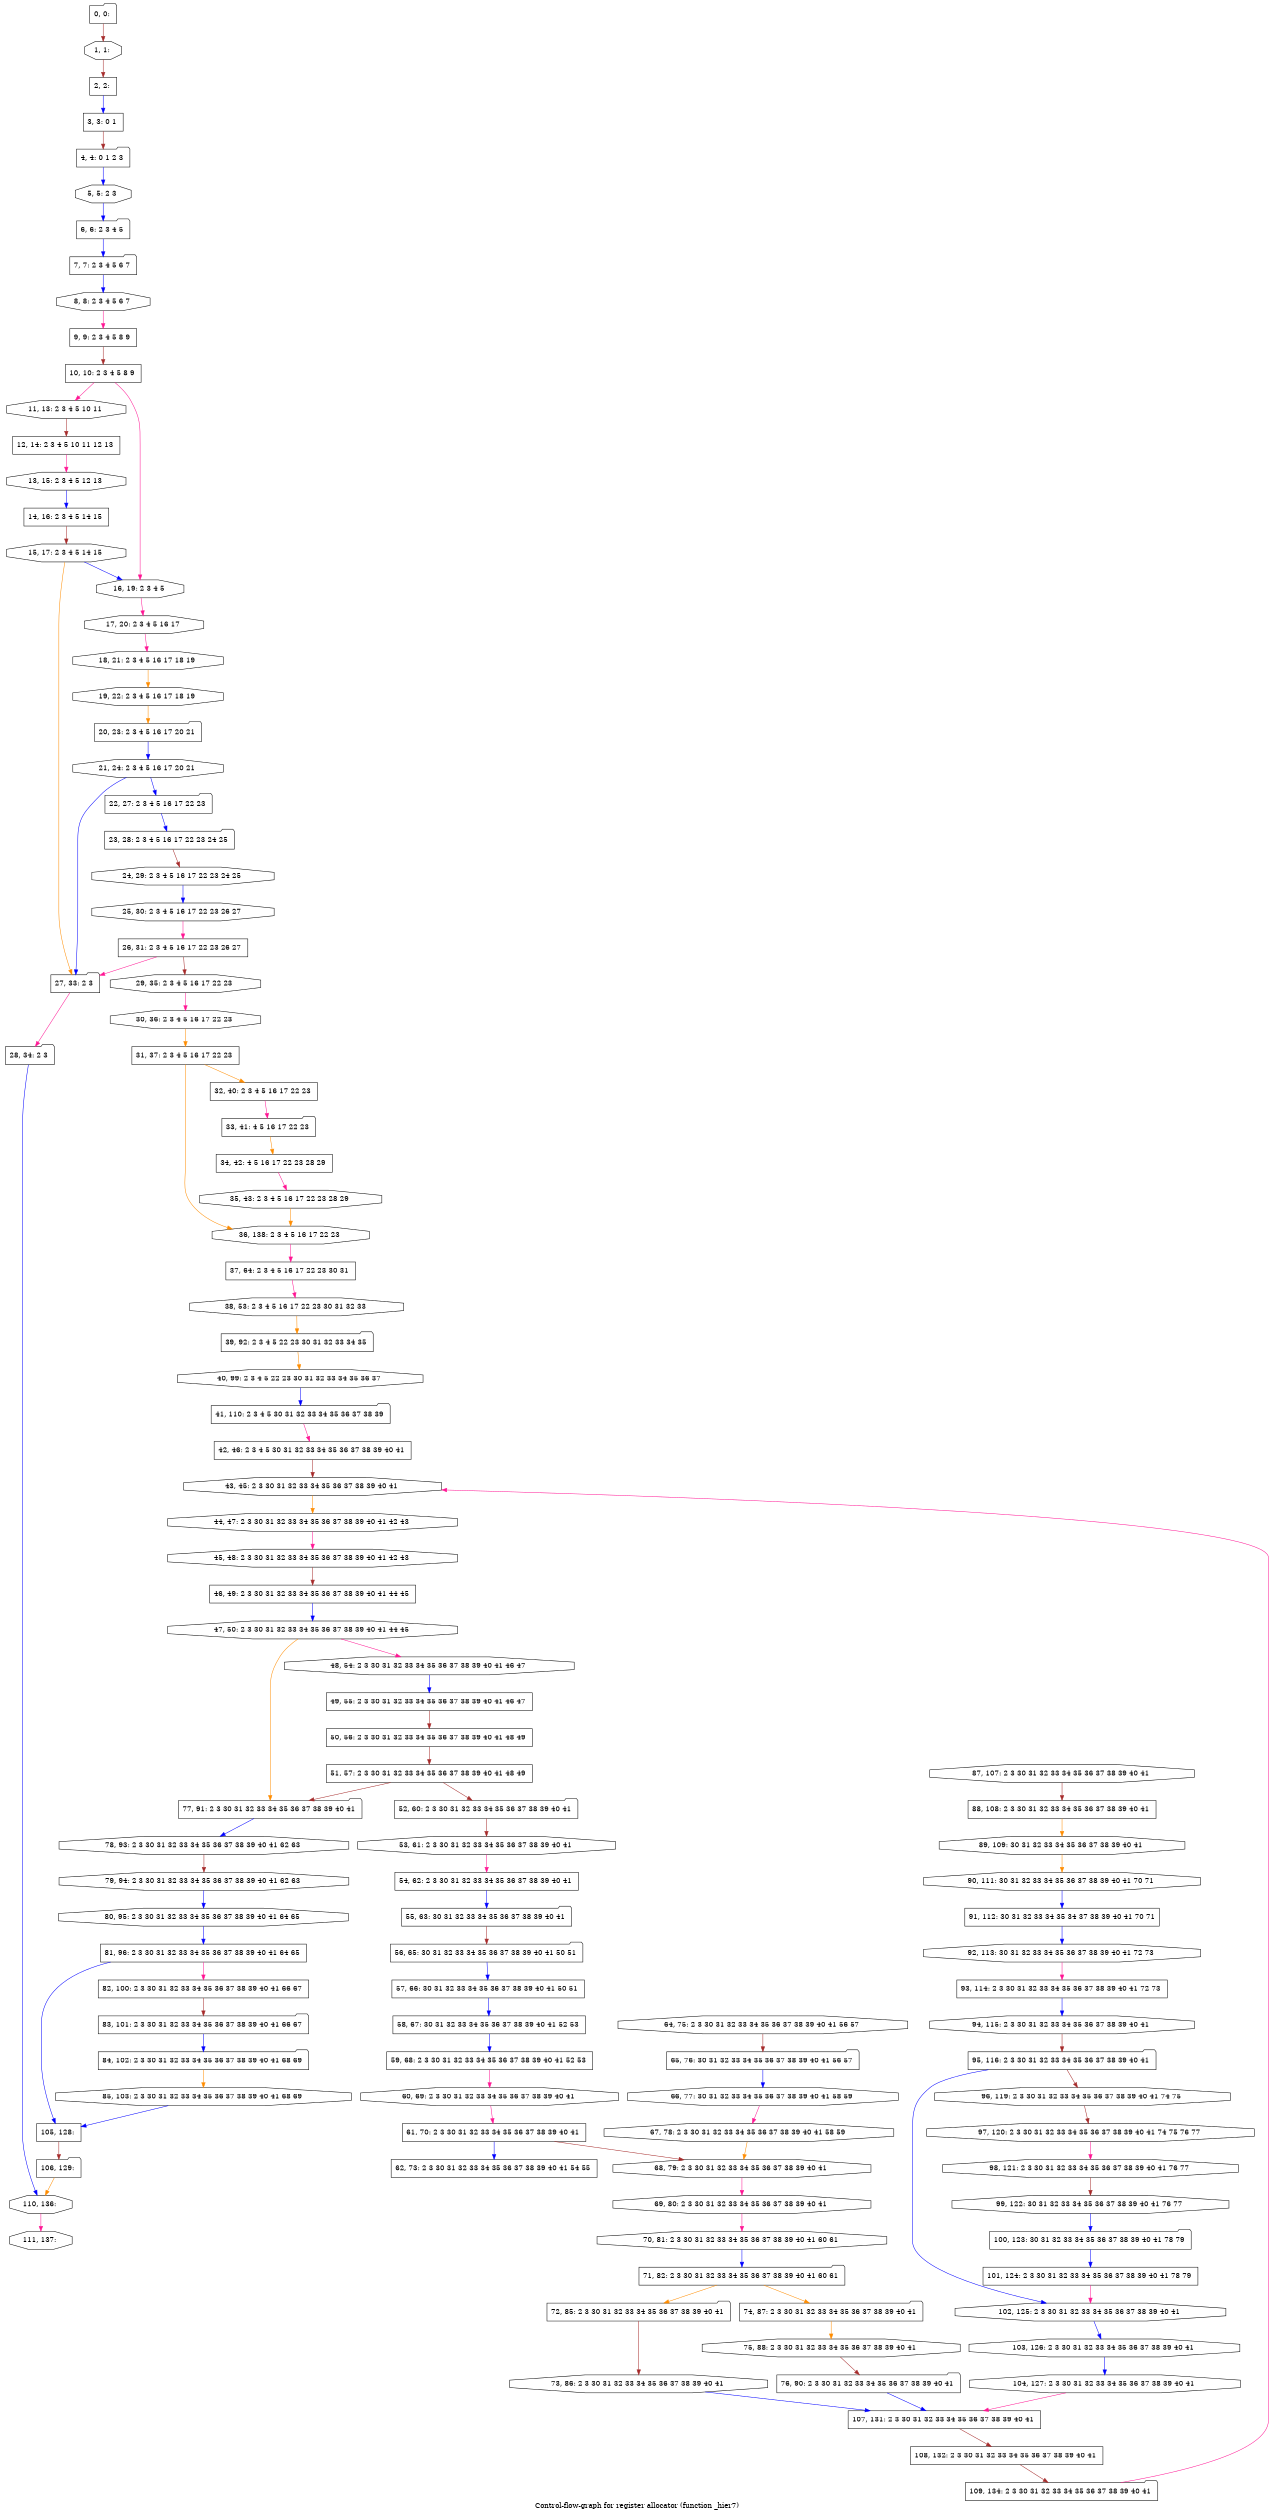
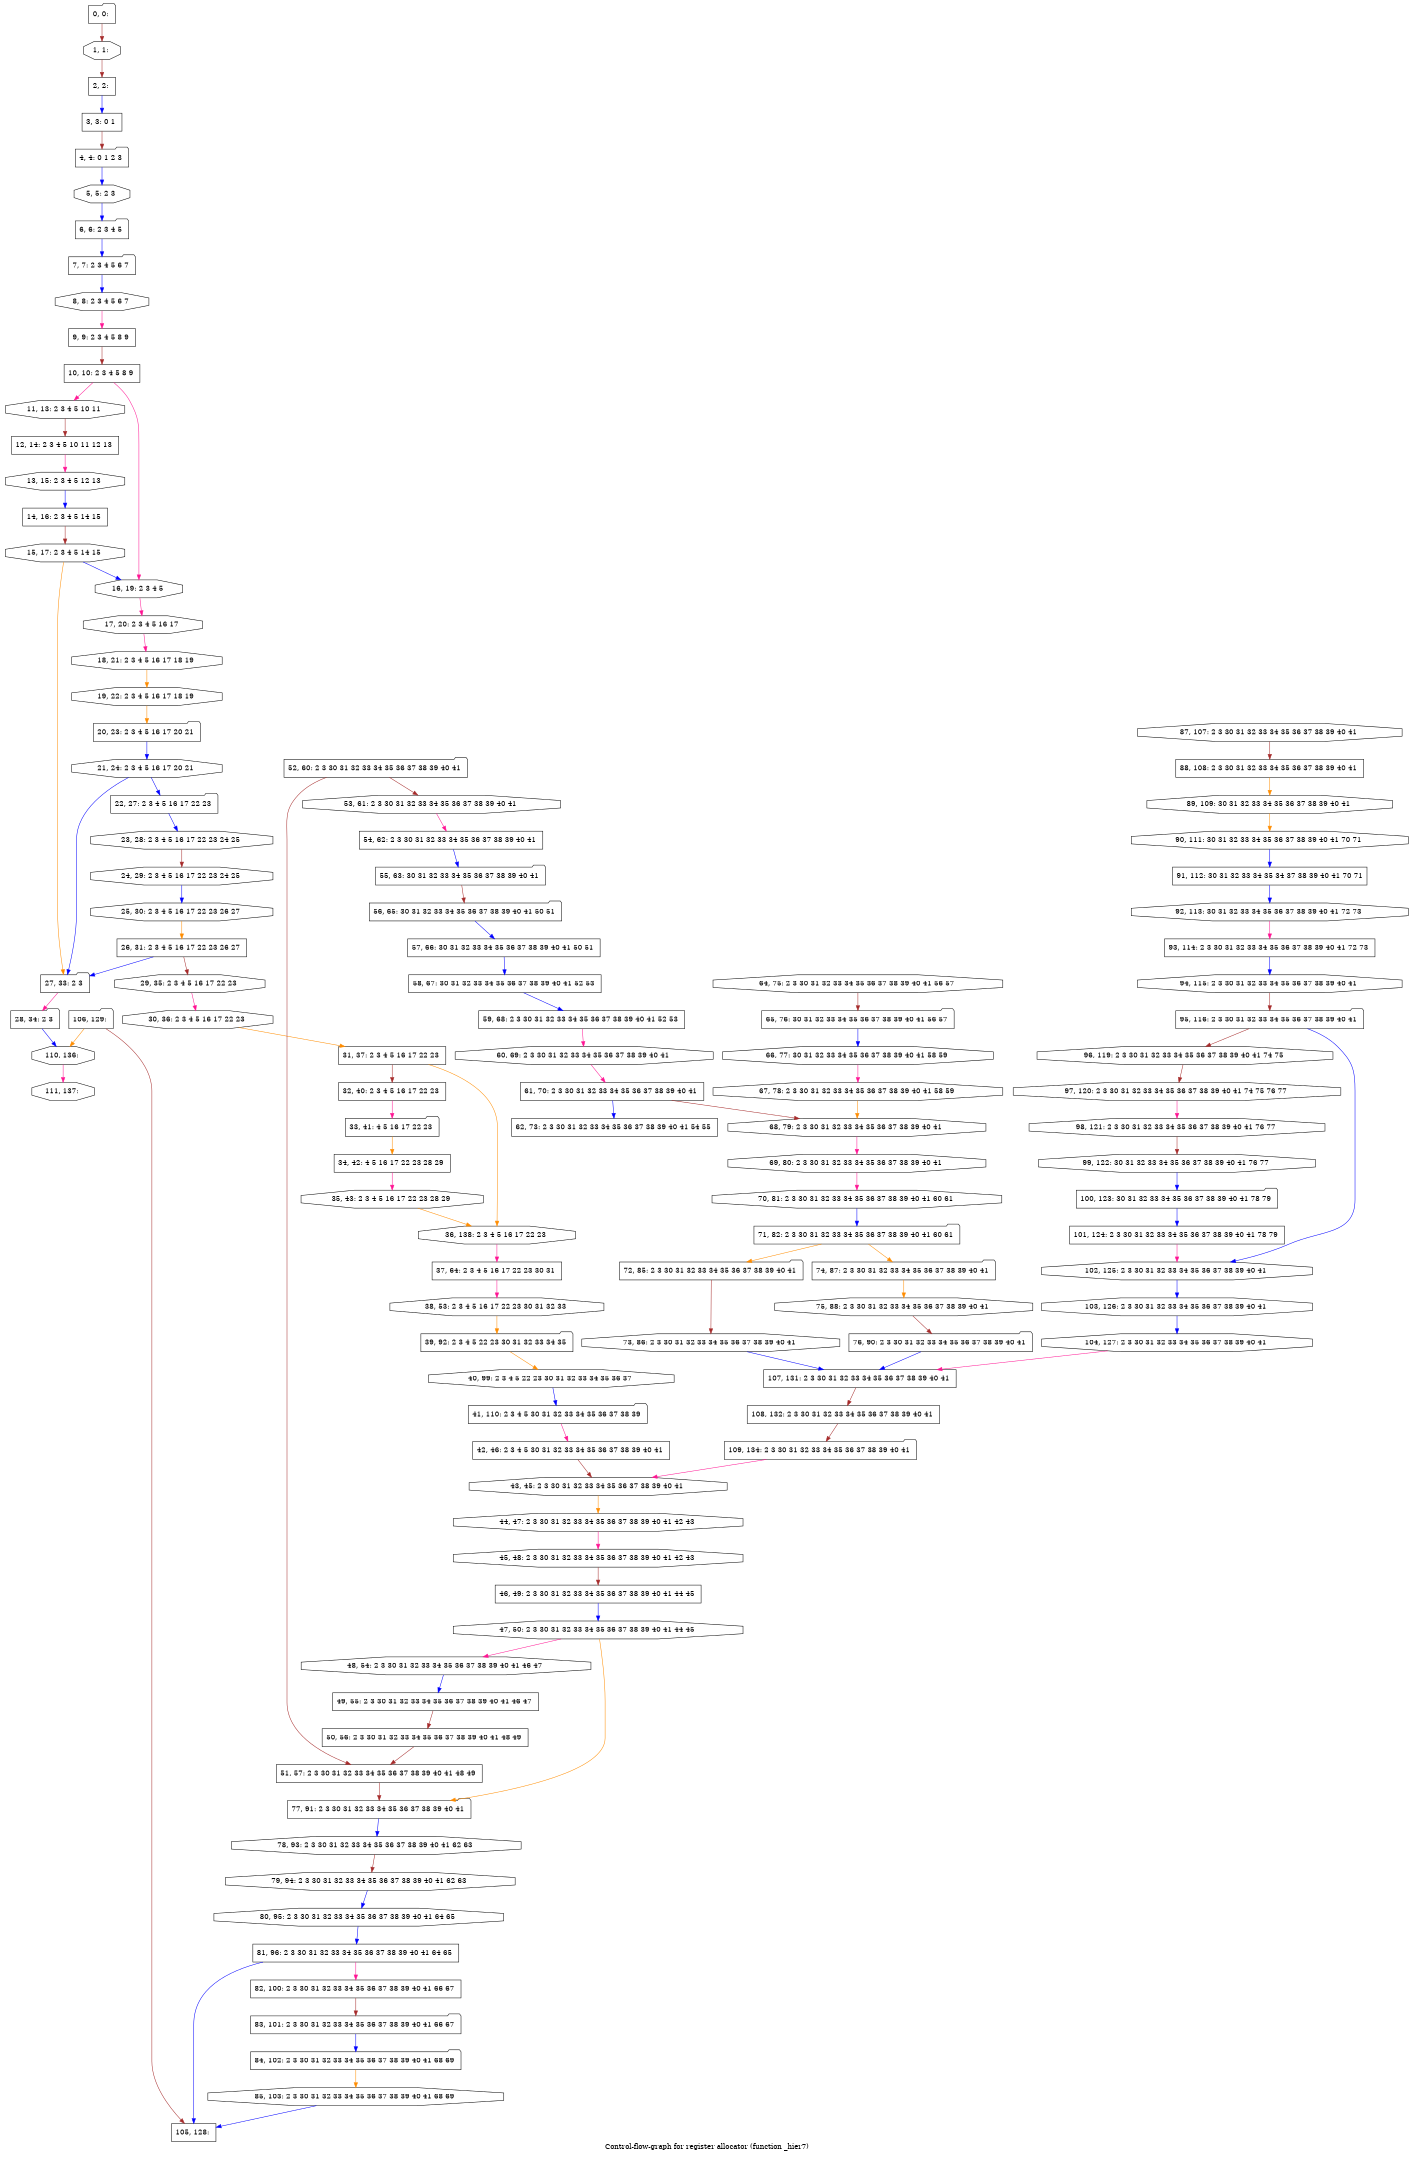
  digraph {
    label="Control-flow-graph for register allocator (function _hier7)"
    node [shape=octagon]
    edge [color=blue]
    n1 [label="0, 0: " shape=folder]
    n2 [label="1, 1: "]
    n3 [label="2, 2: " shape=box]
    n4 [label="3, 3: 0 1 " shape=box]
    n5 [label="4, 4: 0 1 2 3 " shape=folder]
    n6 [label="5, 5: 2 3 "]
    n7 [label="6, 6: 2 3 4 5 " shape=folder]
    n8 [label="7, 7: 2 3 4 5 6 7 " shape=folder]
    n9 [label="8, 8: 2 3 4 5 6 7 "]
    n10 [label="9, 9: 2 3 4 5 8 9 " shape=box]
    n11 [label="10, 10: 2 3 4 5 8 9 " shape=box]
    n12 [label="11, 13: 2 3 4 5 10 11 "]
    n13 [label="16, 19: 2 3 4 5 "]
    n14 [label="12, 14: 2 3 4 5 10 11 12 13 " shape=box]
    n15 [label="17, 20: 2 3 4 5 16 17 "]
    n16 [label="13, 15: 2 3 4 5 12 13 "]
    n17 [label="14, 16: 2 3 4 5 14 15 " shape=box]
    n18 [label="15, 17: 2 3 4 5 14 15 "]
    n19 [label="27, 33: 2 3 " shape=folder]
    n20 [label="28, 34: 2 3 " shape=folder]
    n21 [label="18, 21: 2 3 4 5 16 17 18 19 "]
    n22 [label="19, 22: 2 3 4 5 16 17 18 19 "]
    n23 [label="20, 23: 2 3 4 5 16 17 20 21 " shape=folder]
    n24 [label="21, 24: 2 3 4 5 16 17 20 21 "]
    n25 [label="22, 27: 2 3 4 5 16 17 22 23 " shape=folder]
-   n26 [label="23, 28: 2 3 4 5 16 17 22 23 24 25 " shape=folder]
+   n26 [label="23, 28: 2 3 4 5 16 17 22 23 24 25 "]
    n27 [label="24, 29: 2 3 4 5 16 17 22 23 24 25 "]
    n28 [label="25, 30: 2 3 4 5 16 17 22 23 26 27 "]
    n29 [label="26, 31: 2 3 4 5 16 17 22 23 26 27 " shape=box]
    n30 [label="29, 35: 2 3 4 5 16 17 22 23 "]
    n31 [label="30, 36: 2 3 4 5 16 17 22 23 "]
    n32 [label="110, 136: "]
    n33 [label="111, 137: "]
    n34 [label="31, 37: 2 3 4 5 16 17 22 23 " shape=box]
    n35 [label="32, 40: 2 3 4 5 16 17 22 23 " shape=box]
    n36 [label="36, 138: 2 3 4 5 16 17 22 23 "]
    n37 [label="33, 41: 4 5 16 17 22 23 " shape=folder]
    n38 [label="37, 64: 2 3 4 5 16 17 22 23 30 31 " shape=box]
    n39 [label="34, 42: 4 5 16 17 22 23 28 29 " shape=box]
    n40 [label="35, 43: 2 3 4 5 16 17 22 23 28 29 "]
    n41 [label="38, 53: 2 3 4 5 16 17 22 23 30 31 32 33 "]
    n42 [label="39, 92: 2 3 4 5 22 23 30 31 32 33 34 35 " shape=folder]
    n43 [label="40, 99: 2 3 4 5 22 23 30 31 32 33 34 35 36 37 "]
    n44 [label="41, 110: 2 3 4 5 30 31 32 33 34 35 36 37 38 39 " shape=folder]
    n45 [label="42, 46: 2 3 4 5 30 31 32 33 34 35 36 37 38 39 40 41 " shape=box]
    n46 [label="43, 45: 2 3 30 31 32 33 34 35 36 37 38 39 40 41 "]
    n47 [label="44, 47: 2 3 30 31 32 33 34 35 36 37 38 39 40 41 42 43 "]
    n48 [label="45, 48: 2 3 30 31 32 33 34 35 36 37 38 39 40 41 42 43 "]
    n49 [label="46, 49: 2 3 30 31 32 33 34 35 36 37 38 39 40 41 44 45 " shape=box]
    n50 [label="47, 50: 2 3 30 31 32 33 34 35 36 37 38 39 40 41 44 45 "]
    n51 [label="48, 54: 2 3 30 31 32 33 34 35 36 37 38 39 40 41 46 47 "]
    n52 [label="77, 91: 2 3 30 31 32 33 34 35 36 37 38 39 40 41 " shape=folder]
    n53 [label="49, 55: 2 3 30 31 32 33 34 35 36 37 38 39 40 41 46 47 " shape=box]
    n54 [label="78, 93: 2 3 30 31 32 33 34 35 36 37 38 39 40 41 62 63 "]
    n55 [label="50, 56: 2 3 30 31 32 33 34 35 36 37 38 39 40 41 48 49 " shape=box]
    n56 [label="51, 57: 2 3 30 31 32 33 34 35 36 37 38 39 40 41 48 49 " shape=box]
    n57 [label="52, 60: 2 3 30 31 32 33 34 35 36 37 38 39 40 41 " shape=folder]
    n58 [label="53, 61: 2 3 30 31 32 33 34 35 36 37 38 39 40 41 "]
    n59 [label="54, 62: 2 3 30 31 32 33 34 35 36 37 38 39 40 41 " shape=box]
    n60 [label="55, 63: 30 31 32 33 34 35 36 37 38 39 40 41 " shape=folder]
    n61 [label="56, 65: 30 31 32 33 34 35 36 37 38 39 40 41 50 51 " shape=folder]
    n62 [label="57, 66: 30 31 32 33 34 35 36 37 38 39 40 41 50 51 " shape=box]
    n63 [label="58, 67: 30 31 32 33 34 35 36 37 38 39 40 41 52 53 " shape=box]
    n64 [label="59, 68: 2 3 30 31 32 33 34 35 36 37 38 39 40 41 52 53 " shape=box]
    n65 [label="60, 69: 2 3 30 31 32 33 34 35 36 37 38 39 40 41 "]
    n66 [label="61, 70: 2 3 30 31 32 33 34 35 36 37 38 39 40 41 " shape=box]
    n67 [label="62, 73: 2 3 30 31 32 33 34 35 36 37 38 39 40 41 54 55 " shape=box]
    n68 [label="68, 79: 2 3 30 31 32 33 34 35 36 37 38 39 40 41 "]
    n69 [label="69, 80: 2 3 30 31 32 33 34 35 36 37 38 39 40 41 "]
    n70 [label="64, 75: 2 3 30 31 32 33 34 35 36 37 38 39 40 41 56 57 "]
    n71 [label="65, 76: 30 31 32 33 34 35 36 37 38 39 40 41 56 57 " shape=folder]
    n72 [label="66, 77: 30 31 32 33 34 35 36 37 38 39 40 41 58 59 "]
    n73 [label="67, 78: 2 3 30 31 32 33 34 35 36 37 38 39 40 41 58 59 "]
    n74 [label="70, 81: 2 3 30 31 32 33 34 35 36 37 38 39 40 41 60 61 "]
    n75 [label="71, 82: 2 3 30 31 32 33 34 35 36 37 38 39 40 41 60 61 " shape=folder]
    n76 [label="72, 85: 2 3 30 31 32 33 34 35 36 37 38 39 40 41 " shape=folder]
    n77 [label="74, 87: 2 3 30 31 32 33 34 35 36 37 38 39 40 41 " shape=folder]
    n78 [label="73, 86: 2 3 30 31 32 33 34 35 36 37 38 39 40 41 "]
    n79 [label="75, 88: 2 3 30 31 32 33 34 35 36 37 38 39 40 41 "]
    n80 [label="107, 131: 2 3 30 31 32 33 34 35 36 37 38 39 40 41 " shape=box]
    n81 [label="108, 132: 2 3 30 31 32 33 34 35 36 37 38 39 40 41 " shape=box]
    n82 [label="76, 90: 2 3 30 31 32 33 34 35 36 37 38 39 40 41 " shape=folder]
    n83 [label="79, 94: 2 3 30 31 32 33 34 35 36 37 38 39 40 41 62 63 "]
    n84 [label="80, 95: 2 3 30 31 32 33 34 35 36 37 38 39 40 41 64 65 "]
    n85 [label="81, 96: 2 3 30 31 32 33 34 35 36 37 38 39 40 41 64 65 " shape=box]
    n86 [label="82, 100: 2 3 30 31 32 33 34 35 36 37 38 39 40 41 66 67 " shape=box]
    n87 [label="105, 128: " shape=box]
    n88 [label="83, 101: 2 3 30 31 32 33 34 35 36 37 38 39 40 41 66 67 " shape=folder]
    n89 [label="106, 129: " shape=folder]
    n90 [label="84, 102: 2 3 30 31 32 33 34 35 36 37 38 39 40 41 68 69 " shape=folder]
    n91 [label="85, 103: 2 3 30 31 32 33 34 35 36 37 38 39 40 41 68 69 "]
    n92 [label="87, 107: 2 3 30 31 32 33 34 35 36 37 38 39 40 41 "]
    n93 [label="88, 108: 2 3 30 31 32 33 34 35 36 37 38 39 40 41 " shape=box]
    n94 [label="89, 109: 30 31 32 33 34 35 36 37 38 39 40 41 "]
    n95 [label="90, 111: 30 31 32 33 34 35 36 37 38 39 40 41 70 71 "]
    n96 [label="91, 112: 30 31 32 33 34 35 34 37 38 39 40 41 70 71" shape=box]
    n97 [label="92, 113: 30 31 32 33 34 35 36 37 38 39 40 41 72 73 "]
    n98 [label="93, 114: 2 3 30 31 32 33 34 35 36 37 38 39 40 41 72 73 " shape=box]
    n99 [label="94, 115: 2 3 30 31 32 33 34 35 36 37 38 39 40 41 "]
    n100 [label="95, 116: 2 3 30 31 32 33 34 35 36 37 38 39 40 41 " shape=folder]
    n101 [label="96, 119: 2 3 30 31 32 33 34 35 36 37 38 39 40 41 74 75 "]
    n102 [label="102, 125: 2 3 30 31 32 33 34 35 36 37 38 39 40 41 "]
    n103 [label="97, 120: 2 3 30 31 32 33 34 35 36 37 38 39 40 41 74 75 76 77 "]
    n104 [label="103, 126: 2 3 30 31 32 33 34 35 36 37 38 39 40 41 "]
    n105 [label="98, 121: 2 3 30 31 32 33 34 35 36 37 38 39 40 41 76 77 "]
    n106 [label="99, 122: 30 31 32 33 34 35 36 37 38 39 40 41 76 77 "]
    n107 [label="100, 123: 30 31 32 33 34 35 36 37 38 39 40 41 78 79 " shape=folder]
    n108 [label="101, 124: 2 3 30 31 32 33 34 35 36 37 38 39 40 41 78 79 " shape=box]
    n109 [label="104, 127: 2 3 30 31 32 33 34 35 36 37 38 39 40 41 "]
    n110 [label="109, 134: 2 3 30 31 32 33 34 35 36 37 38 39 40 41 " shape=folder]
    n1 -> n2 [color=brown]
    n2 -> n3 [color=brown]
    n3 -> n4
    n4 -> n5 [color=brown]
    n5 -> n6
    n6 -> n7
    n7 -> n8
    n8 -> n9
    n9 -> n10 [color=deeppink]
    n10 -> n11 [color=brown]
    n11 -> n12 [color=deeppink]
    n11 -> n13 [color=deeppink]
    n12 -> n14 [color=brown]
    n13 -> n15 [color=deeppink]
    n14 -> n16 [color=deeppink]
    n15 -> n21 [color=deeppink]
    n16 -> n17
    n17 -> n18 [color=brown]
    n18 -> n13
    n18 -> n19 [color=darkorange]
    n19 -> n20 [color=deeppink]
    n20 -> n32
    n21 -> n22 [color=darkorange]
    n22 -> n23 [color=darkorange]
    n23 -> n24
    n24 -> n19
    n24 -> n25
    n25 -> n26
    n26 -> n27 [color=brown]
    n27 -> n28
-   n28 -> n29 [color=deeppink]
-   n29 -> n19 [color=deeppink]
+   n28 -> n29 [color=darkorange]
+   n29 -> n19
    n29 -> n30 [color=brown]
    n30 -> n31 [color=deeppink]
    n31 -> n34 [color=darkorange]
    n32 -> n33 [color=deeppink]
-   n34 -> n35 [color=darkorange]
+   n34 -> n35 [color=brown]
    n34 -> n36 [color=darkorange]
    n35 -> n37 [color=deeppink]
    n36 -> n38 [color=deeppink]
    n37 -> n39 [color=darkorange]
    n38 -> n41 [color=deeppink]
    n39 -> n40 [color=deeppink]
    n40 -> n36 [color=darkorange]
    n41 -> n42 [color=darkorange]
    n42 -> n43 [color=darkorange]
    n43 -> n44
    n44 -> n45 [color=deeppink]
    n45 -> n46 [color=brown]
    n46 -> n47 [color=darkorange]
    n47 -> n48 [color=deeppink]
    n48 -> n49 [color=brown]
    n49 -> n50
    n50 -> n51 [color=deeppink]
    n50 -> n52 [color=darkorange]
    n51 -> n53
    n52 -> n54
    n53 -> n55 [color=brown]
    n54 -> n83 [color=brown]
    n55 -> n56 [color=brown]
    n56 -> n52 [color=brown]
-   n56 -> n57 [color=brown]
+   n57 -> n56 [color=brown]
    n57 -> n58 [color=brown]
    n58 -> n59 [color=deeppink]
    n59 -> n60
    n60 -> n61 [color=brown]
    n61 -> n62
    n62 -> n63
    n63 -> n64
    n64 -> n65 [color=deeppink]
    n65 -> n66 [color=deeppink]
    n66 -> n67
    n66 -> n68 [color=brown]
    n68 -> n69 [color=deeppink]
    n69 -> n74 [color=deeppink]
    n70 -> n71 [color=brown]
    n71 -> n72
    n72 -> n73 [color=deeppink]
    n73 -> n68 [color=darkorange]
    n74 -> n75
    n75 -> n76 [color=darkorange]
    n75 -> n77 [color=darkorange]
    n76 -> n78 [color=brown]
    n77 -> n79 [color=darkorange]
    n78 -> n80
    n79 -> n82 [color=brown]
    n80 -> n81 [color=brown]
    n81 -> n110 [color=brown]
    n82 -> n80
    n83 -> n84
    n84 -> n85
    n85 -> n86 [color=deeppink]
    n85 -> n87
    n86 -> n88 [color=brown]
-   n87 -> n89 [color=brown]
+   n89 -> n87 [color=brown]
    n88 -> n90
    n89 -> n32 [color=darkorange]
    n90 -> n91 [color=darkorange]
    n91 -> n87
    n92 -> n93 [color=brown]
    n93 -> n94 [color=darkorange]
    n94 -> n95 [color=darkorange]
    n95 -> n96
    n96 -> n97
    n97 -> n98 [color=deeppink]
    n98 -> n99
    n99 -> n100 [color=brown]
    n100 -> n101 [color=brown]
    n100 -> n102
    n101 -> n103 [color=brown]
    n102 -> n104
    n103 -> n105 [color=deeppink]
    n104 -> n109
    n105 -> n106 [color=brown]
    n106 -> n107
    n107 -> n108
    n108 -> n102 [color=deeppink]
    n109 -> n80 [color=deeppink]
    n110 -> n46 [color=deeppink]
  }
